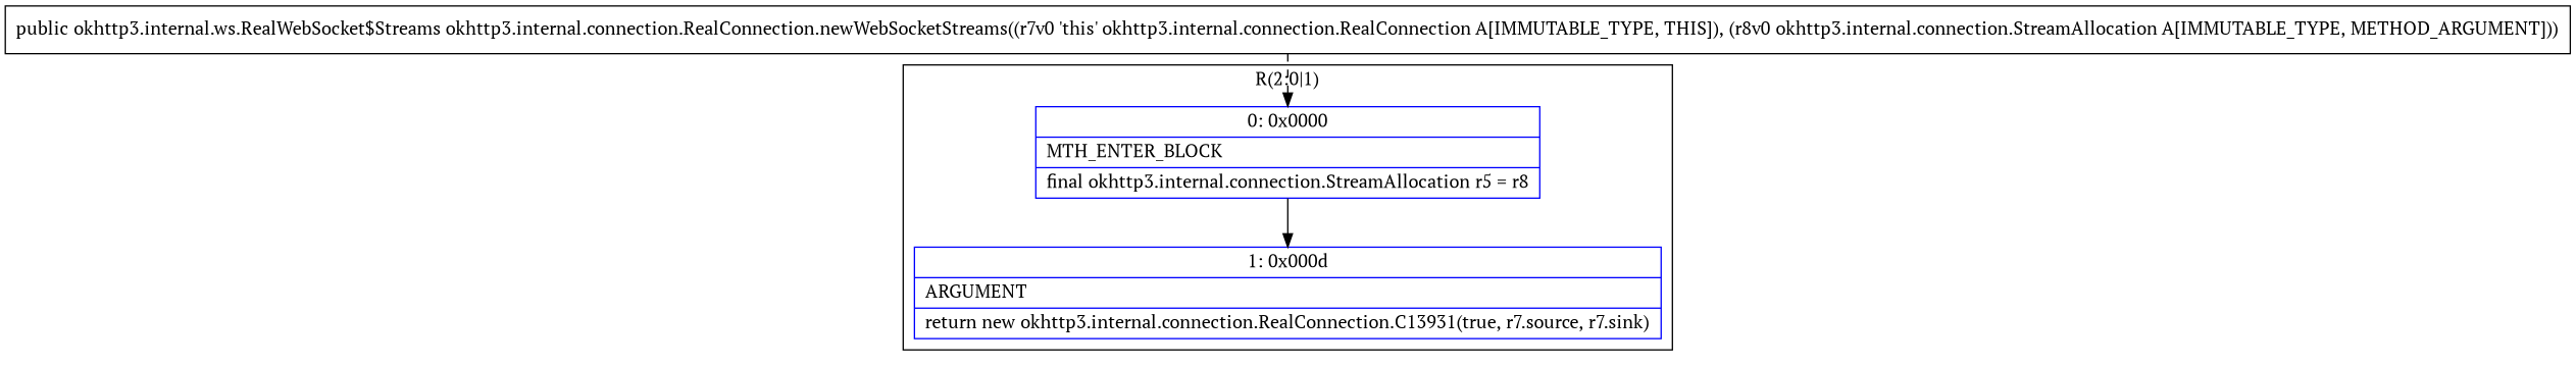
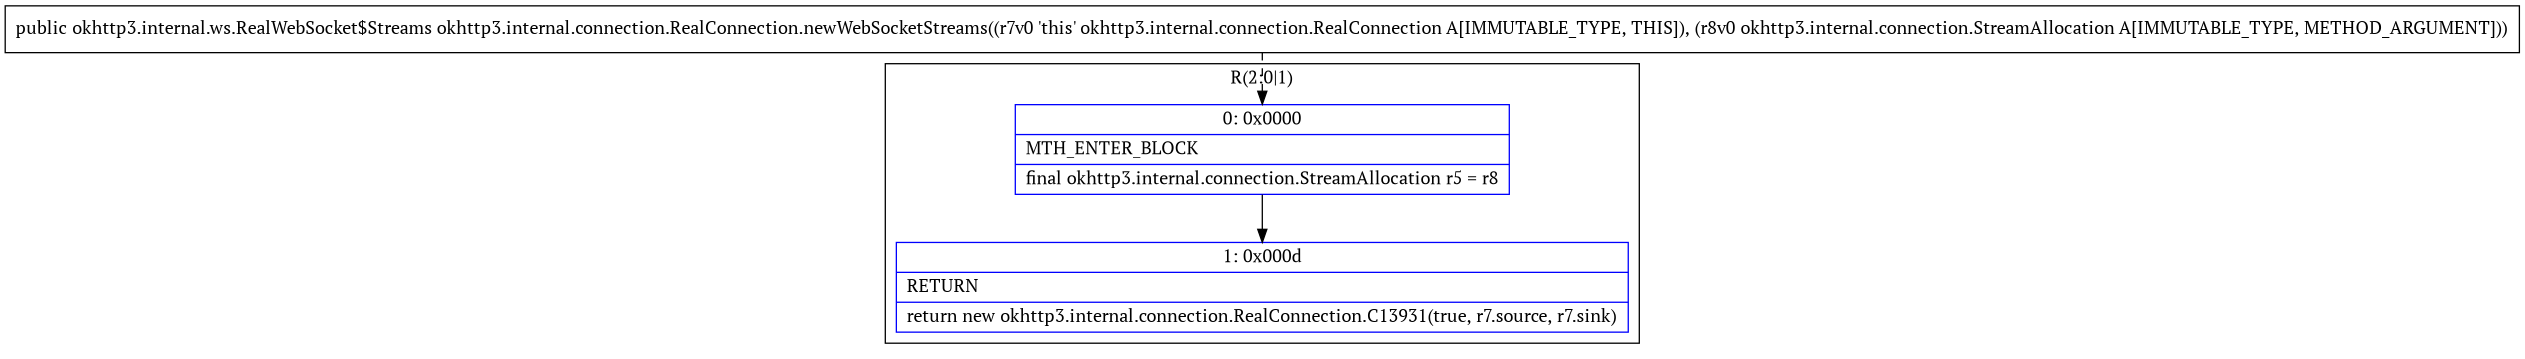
  digraph {
    fontname="PT Serif"
    node [color=blue shape=record fontname="PT Serif"]
    edge [fontname="PT Serif"]
    n1 [label="{0\:\ 0x0000|MTH_ENTER_BLOCK\l|final okhttp3.internal.connection.StreamAllocation r5 = r8\l}"]
-   n2 [label="{1\:\ 0x000d|ARGUMENT\l|return new okhttp3.internal.connection.RealConnection.C13931(true, r7.source, r7.sink)\l}"]
+   n2 [label="{1\:\ 0x000d|RETURN\l|return new okhttp3.internal.connection.RealConnection.C13931(true, r7.source, r7.sink)\l}"]
    n3 [label="{public okhttp3.internal.ws.RealWebSocket$Streams okhttp3.internal.connection.RealConnection.newWebSocketStreams((r7v0 'this' okhttp3.internal.connection.RealConnection A[IMMUTABLE_TYPE, THIS]), (r8v0 okhttp3.internal.connection.StreamAllocation A[IMMUTABLE_TYPE, METHOD_ARGUMENT])) }" color=""]
    subgraph cluster_1 {
      label="R(2:0|1)"
      n1
      n2
    }
    n1 -> n2 [style=solid]
    n3 -> n1 [style=dashed]
  }
